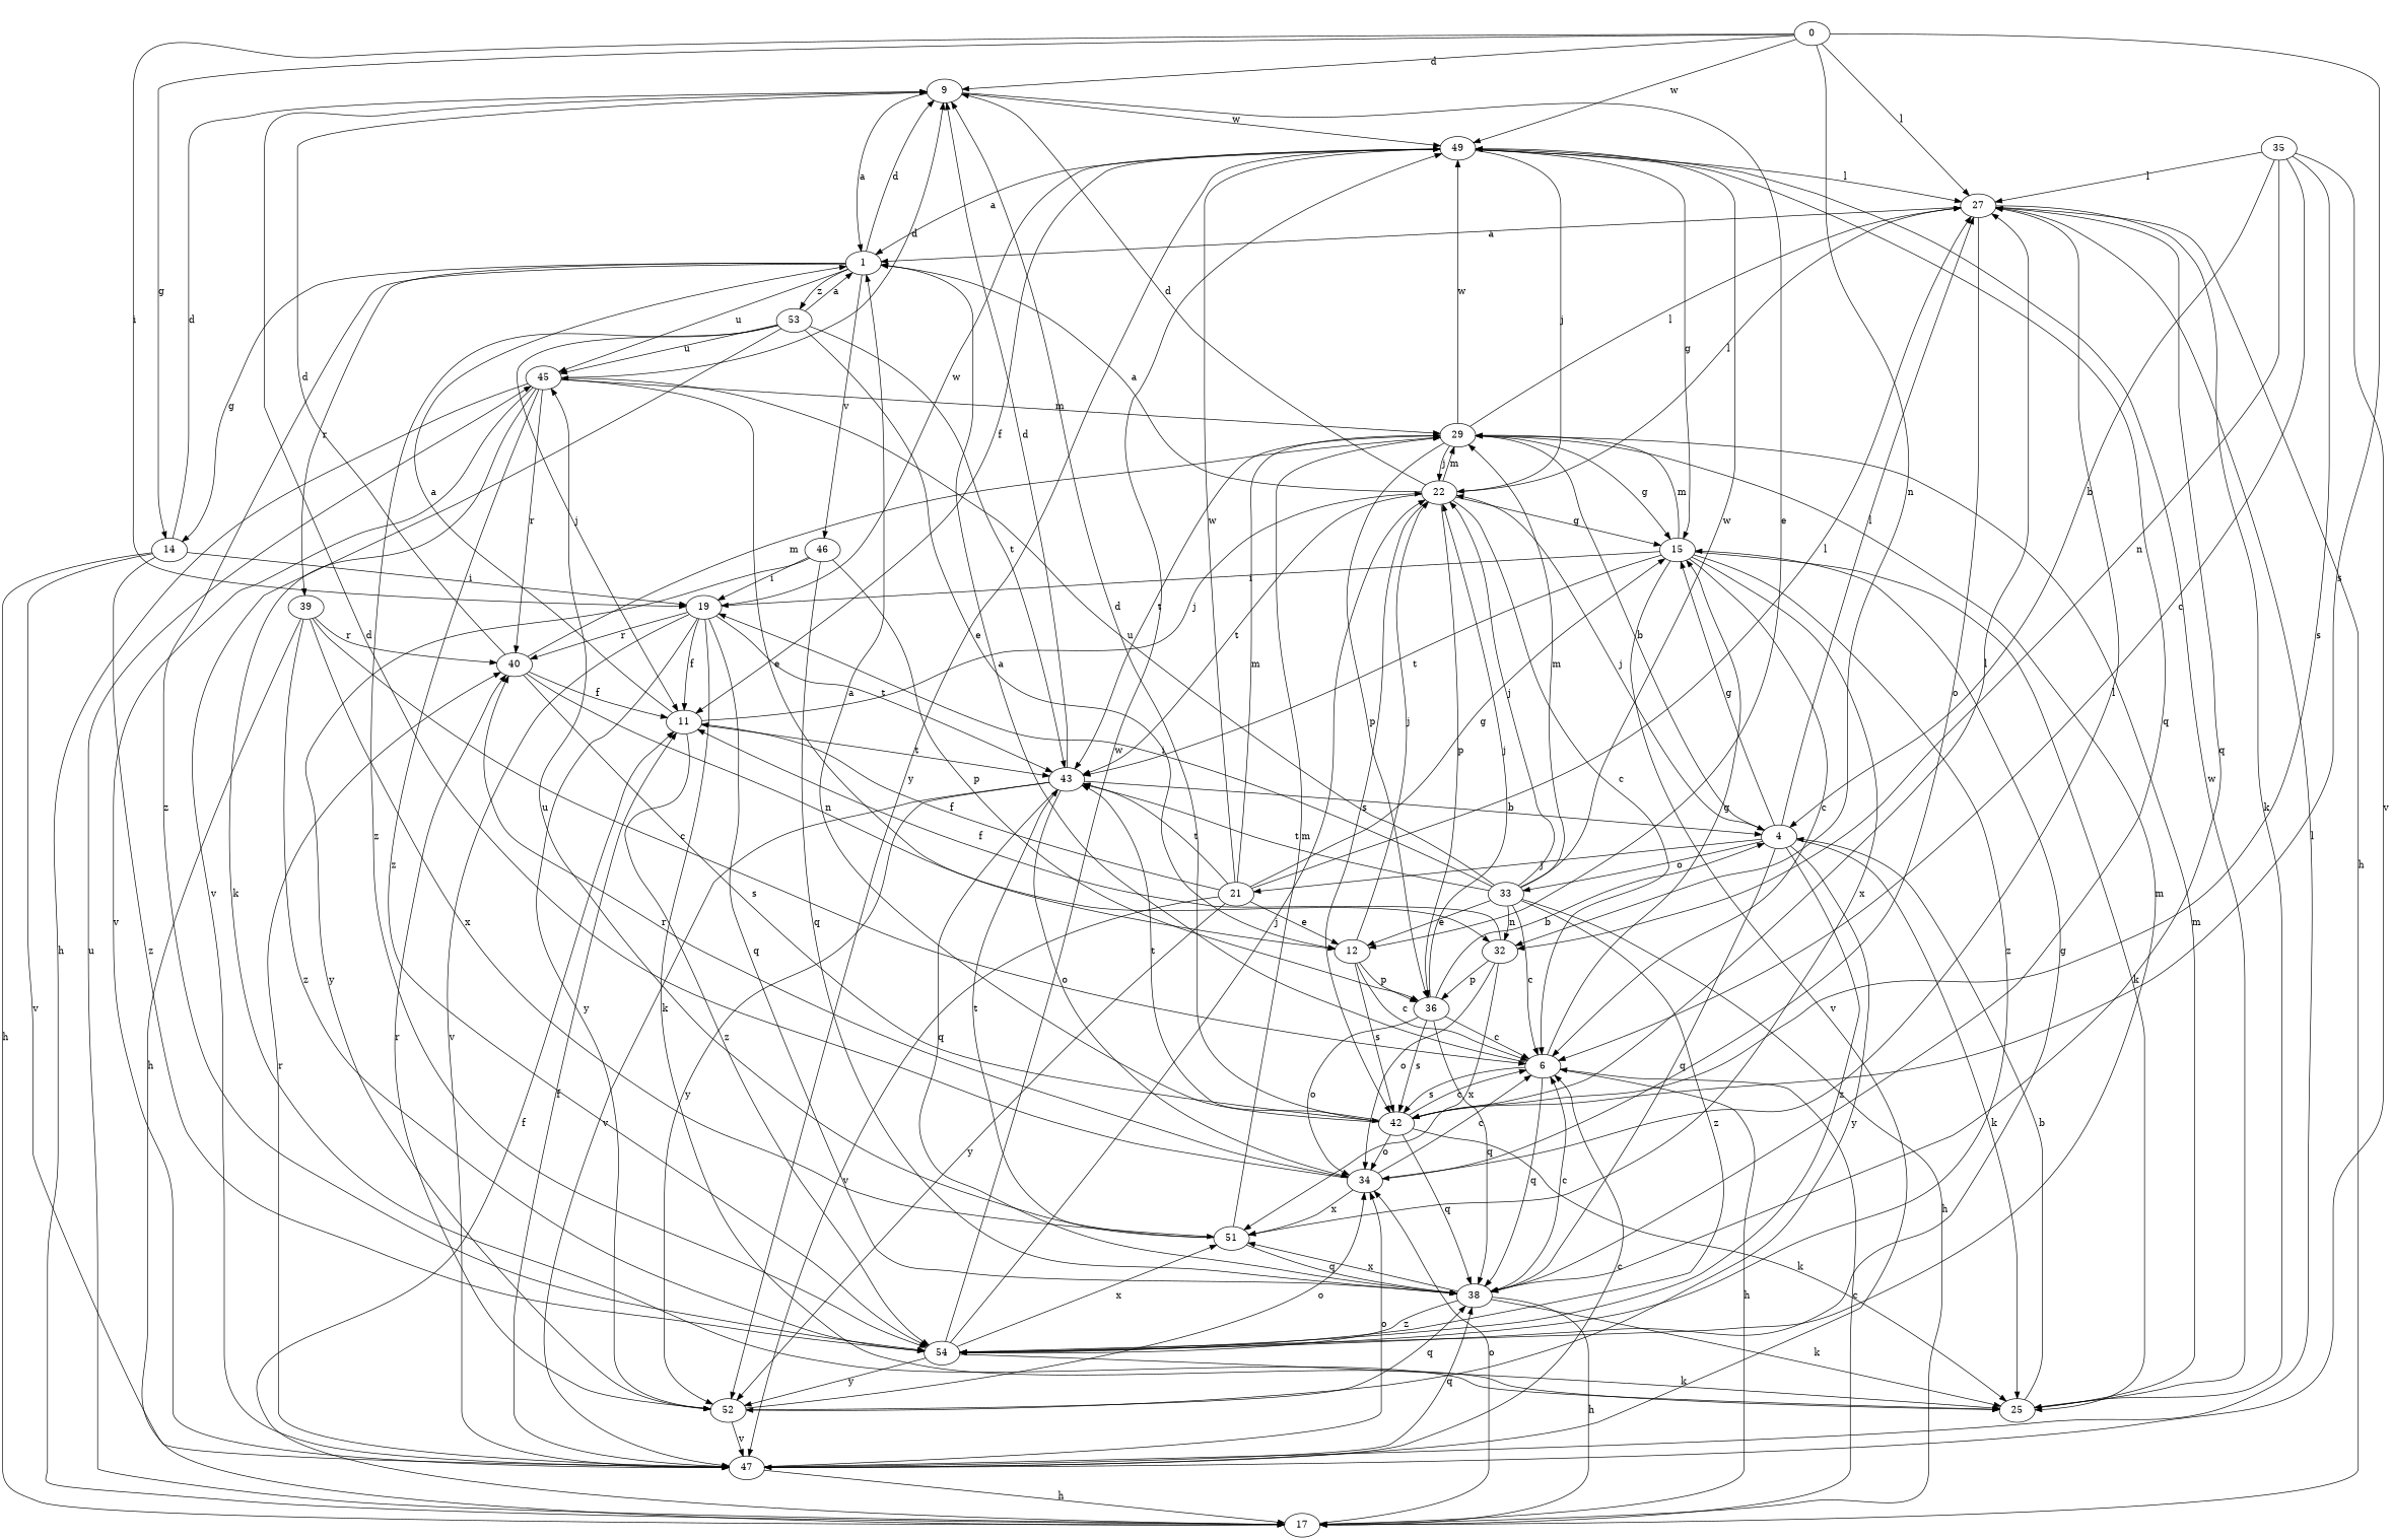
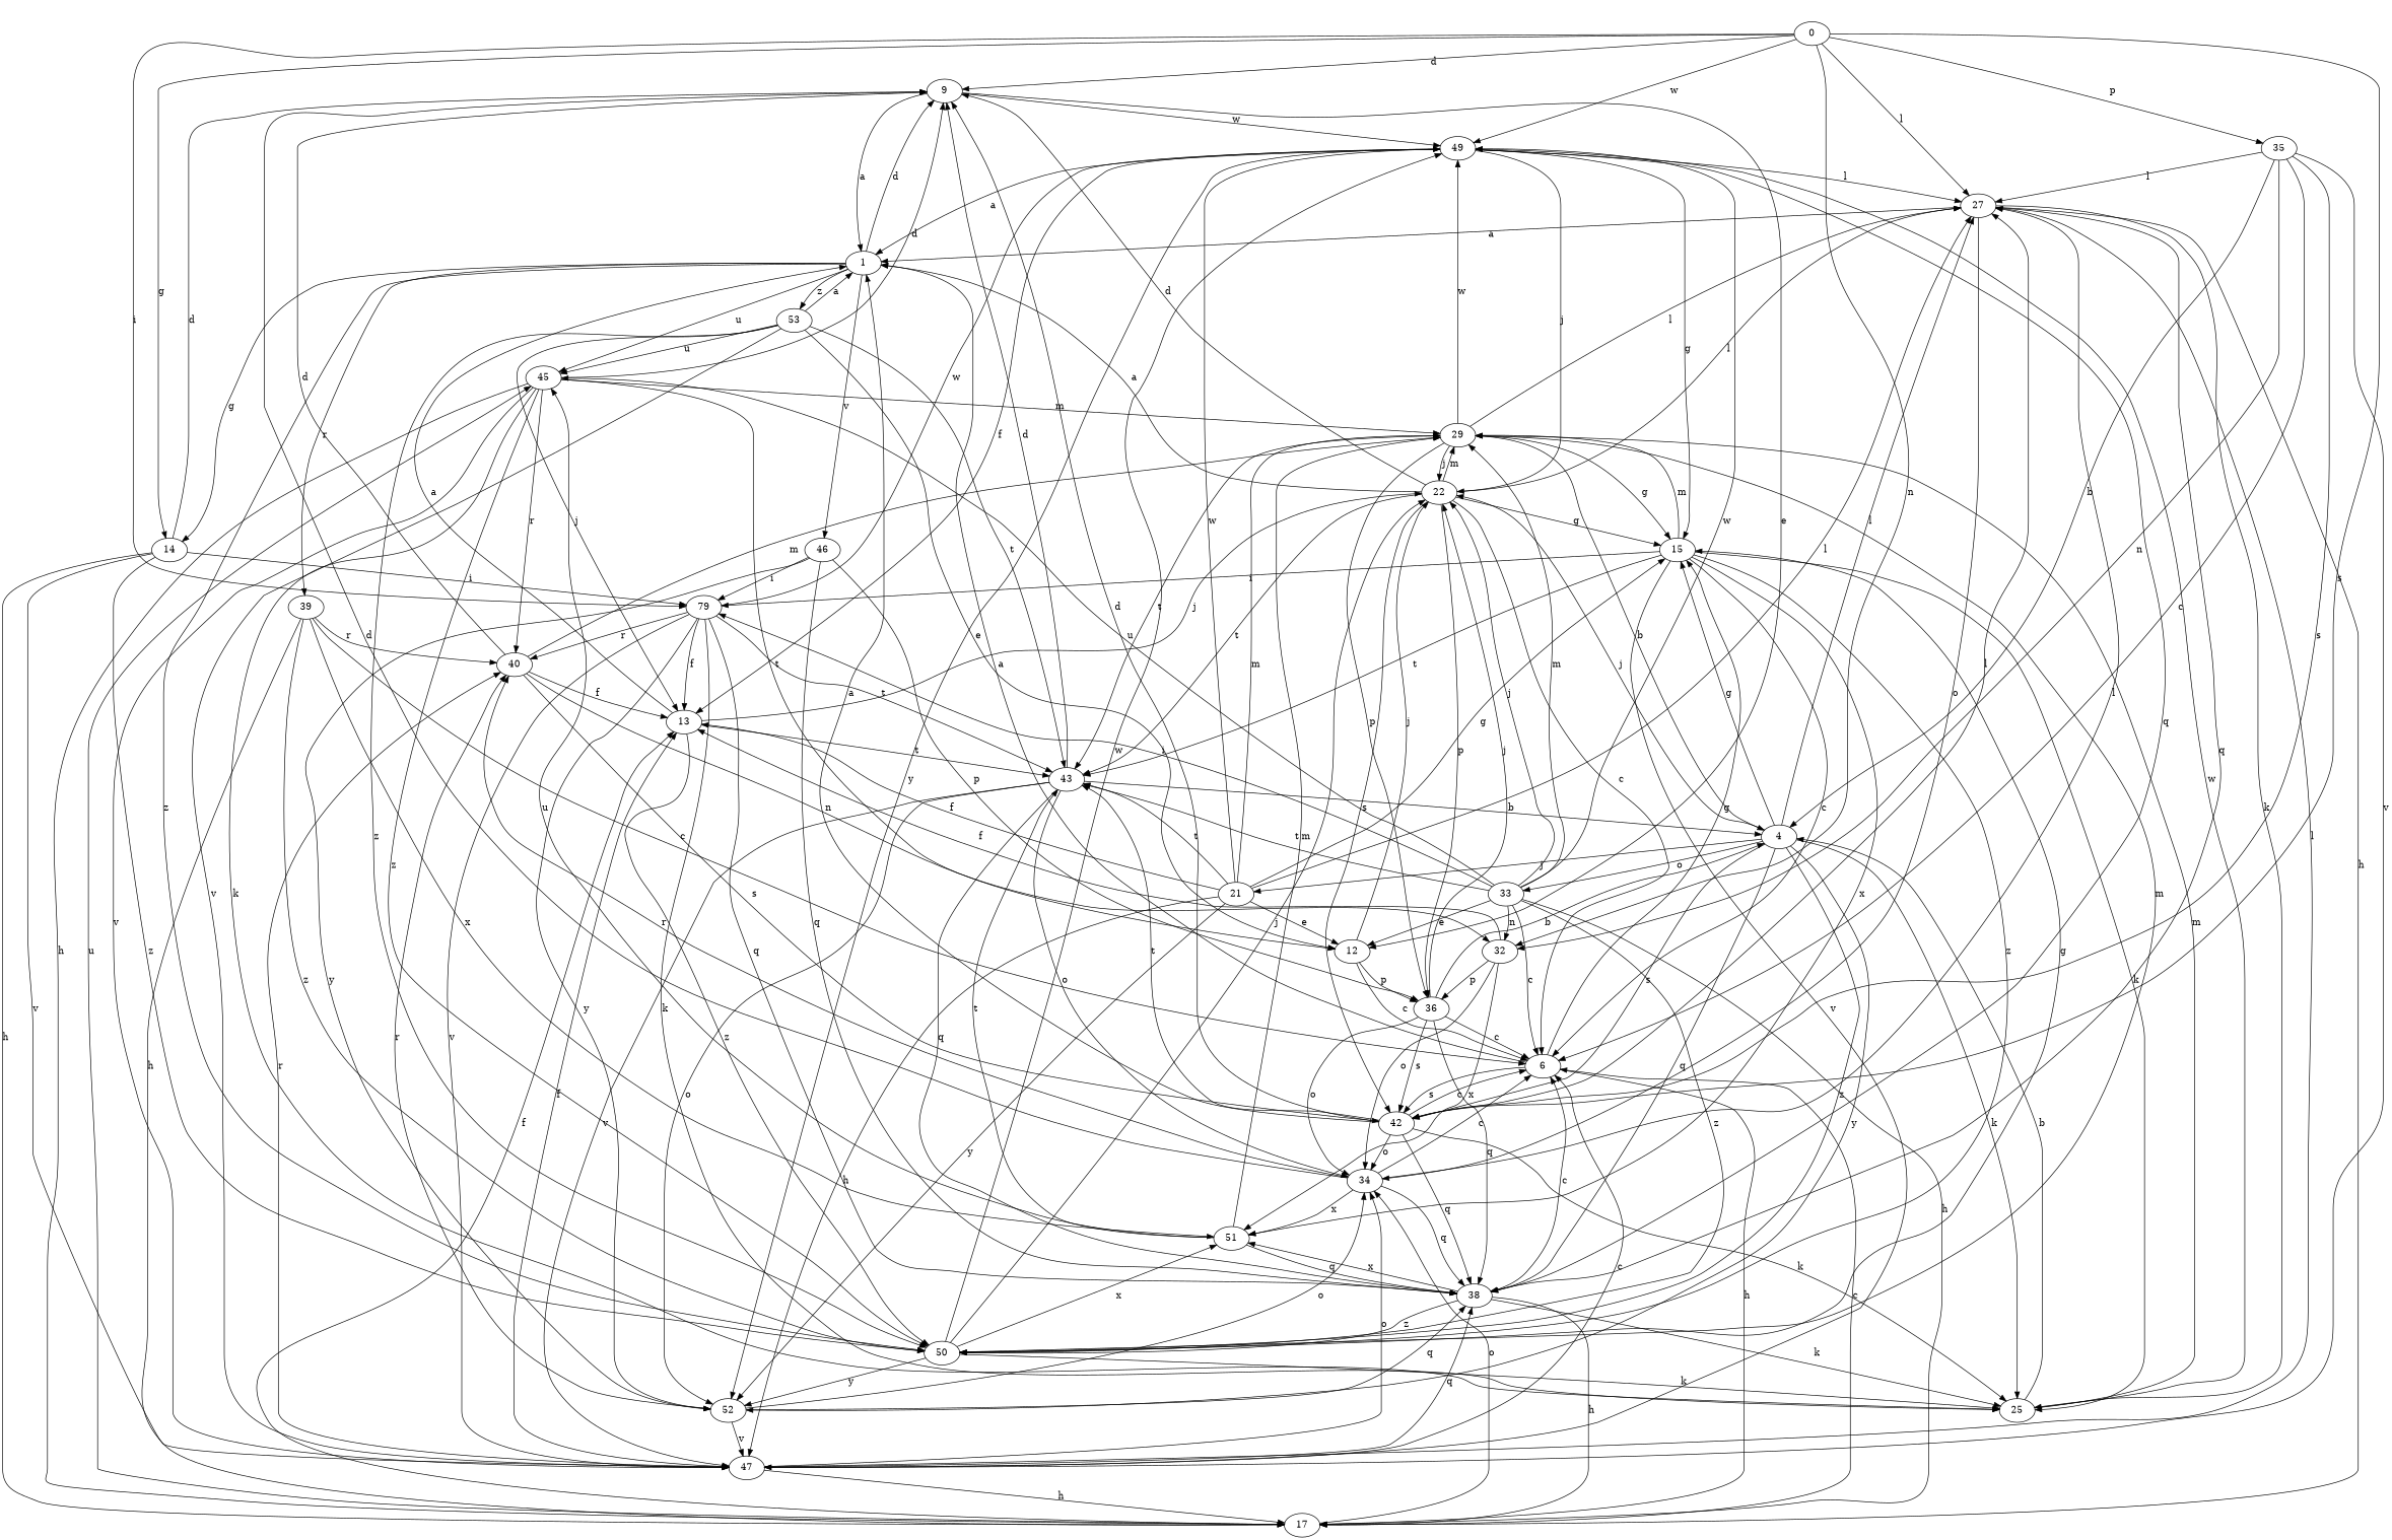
  strict digraph {
    0
    9
    14
-   19
+   19 [label=79]
    27
    32
    35
    42
    49
    1
    12
-   54
+   54 [label=50]
    17
    47
    25
    38
    52
-   13 [label=11]
+   13
    43
    40
    34
    36
    51
    4
    6
    15
    22
    39
    45
    46
    53
    29
    21
    33
    0 -> 9 [label=d]
    0 -> 14 [label=g]
    0 -> 19 [label=i]
    0 -> 27 [label=l]
    0 -> 32 [label=n]
+   0 -> 35 [label=p]
    0 -> 42 [label=s]
    0 -> 49 [label=w]
    9 -> 49 [label=w]
    9 -> 1 [label=a]
    9 -> 12 [label=e]
    14 -> 9 [label=d]
    14 -> 19 [label=i]
    14 -> 54 [label=z]
    14 -> 17 [label=h]
    14 -> 47 [label=v]
    19 -> 49 [label=w]
    19 -> 47 [label=v]
    19 -> 25 [label=k]
    19 -> 38 [label=q]
    19 -> 52 [label=y]
    19 -> 13 [label=f]
    19 -> 43 [label=t]
    19 -> 40 [label=r]
    27 -> 1 [label=a]
    27 -> 17 [label=h]
    27 -> 25 [label=k]
    27 -> 38 [label=q]
    27 -> 34 [label=o]
    32 -> 13 [label=f]
    32 -> 34 [label=o]
    32 -> 36 [label=p]
    32 -> 51 [label=x]
    35 -> 27 [label=l]
    35 -> 32 [label=n]
    35 -> 42 [label=s]
    35 -> 47 [label=v]
    35 -> 4 [label=b]
    35 -> 6 [label=c]
    42 -> 9 [label=d]
    42 -> 27 [label=l]
    42 -> 1 [label=a]
    42 -> 25 [label=k]
    42 -> 38 [label=q]
    42 -> 43 [label=t]
    42 -> 34 [label=o]
    42 -> 6 [label=c]
    49 -> 27 [label=l]
    49 -> 1 [label=a]
    49 -> 38 [label=q]
    49 -> 52 [label=y]
    49 -> 13 [label=f]
    49 -> 15 [label=g]
    49 -> 22 [label=j]
    1 -> 9 [label=d]
    1 -> 14 [label=g]
    1 -> 54 [label=z]
    1 -> 39 [label=r]
    1 -> 45 [label=u]
    1 -> 46 [label=v]
    1 -> 53 [label=z]
    12 -> 36 [label=p]
    12 -> 6 [label=c]
    12 -> 22 [label=j]
    54 -> 49 [label=w]
    54 -> 25 [label=k]
    54 -> 52 [label=y]
    54 -> 51 [label=x]
    54 -> 15 [label=g]
    54 -> 22 [label=j]
    54 -> 29 [label=m]
    17 -> 13 [label=f]
    17 -> 34 [label=o]
    17 -> 6 [label=c]
    17 -> 45 [label=u]
    47 -> 27 [label=l]
    47 -> 17 [label=h]
    47 -> 38 [label=q]
    47 -> 13 [label=f]
    47 -> 40 [label=r]
    47 -> 34 [label=o]
    47 -> 6 [label=c]
    25 -> 49 [label=w]
    25 -> 4 [label=b]
    25 -> 29 [label=m]
    38 -> 54 [label=z]
    38 -> 17 [label=h]
    38 -> 25 [label=k]
    38 -> 51 [label=x]
    38 -> 6 [label=c]
    52 -> 47 [label=v]
    52 -> 38 [label=q]
    52 -> 40 [label=r]
    52 -> 34 [label=o]
    13 -> 1 [label=a]
    13 -> 54 [label=z]
    13 -> 43 [label=t]
    13 -> 22 [label=j]
    43 -> 9 [label=d]
    43 -> 47 [label=v]
    43 -> 38 [label=q]
-   43 -> 52 [label=y]
+   43 -> 52 [label=o]
    43 -> 34 [label=o]
    43 -> 4 [label=b]
    40 -> 9 [label=d]
    40 -> 32 [label=n]
    40 -> 42 [label=s]
    40 -> 13 [label=f]
    40 -> 29 [label=m]
    34 -> 9 [label=d]
    34 -> 27 [label=l]
    34 -> 40 [label=r]
    34 -> 51 [label=x]
    34 -> 6 [label=c]
    36 -> 42 [label=s]
    36 -> 38 [label=q]
    36 -> 34 [label=o]
    36 -> 4 [label=b]
    36 -> 6 [label=c]
    36 -> 22 [label=j]
    51 -> 38 [label=q]
    51 -> 43 [label=t]
    51 -> 45 [label=u]
    51 -> 29 [label=m]
    4 -> 27 [label=l]
-   12 -> 42 [label=s]
+   4 -> 42 [label=s]
    4 -> 54 [label=z]
    4 -> 25 [label=k]
    4 -> 38 [label=q]
    4 -> 52 [label=y]
    4 -> 15 [label=g]
    4 -> 22 [label=j]
    4 -> 21 [label=j]
    4 -> 33 [label=o]
    6 -> 42 [label=s]
    6 -> 1 [label=a]
    6 -> 17 [label=h]
-   6 -> 38 [label=q]
+   34 -> 38 [label=q]
    6 -> 15 [label=g]
    15 -> 19 [label=i]
    15 -> 54 [label=z]
    15 -> 47 [label=v]
    15 -> 25 [label=k]
    15 -> 43 [label=t]
    15 -> 51 [label=x]
    15 -> 6 [label=c]
    15 -> 29 [label=m]
    22 -> 9 [label=d]
    22 -> 27 [label=l]
    22 -> 42 [label=s]
    22 -> 1 [label=a]
    22 -> 43 [label=t]
    22 -> 36 [label=p]
    22 -> 6 [label=c]
    22 -> 15 [label=g]
    22 -> 29 [label=m]
    39 -> 54 [label=z]
    39 -> 17 [label=h]
    39 -> 40 [label=r]
    39 -> 51 [label=x]
    39 -> 6 [label=c]
    45 -> 9 [label=d]
-   45 -> 12 [label=e]
+   45 -> 12 [label=t]
    45 -> 54 [label=z]
    45 -> 17 [label=h]
    45 -> 47 [label=v]
    45 -> 25 [label=k]
    45 -> 40 [label=r]
    45 -> 29 [label=m]
    46 -> 19 [label=i]
    46 -> 38 [label=q]
    46 -> 52 [label=y]
    46 -> 36 [label=p]
    53 -> 1 [label=a]
    53 -> 12 [label=e]
    53 -> 54 [label=z]
    53 -> 47 [label=v]
    53 -> 13 [label=j]
    53 -> 43 [label=t]
    53 -> 45 [label=u]
    29 -> 27 [label=l]
    29 -> 49 [label=w]
    29 -> 43 [label=t]
    29 -> 36 [label=p]
    29 -> 4 [label=b]
    29 -> 15 [label=g]
    29 -> 22 [label=j]
    21 -> 27 [label=l]
    21 -> 49 [label=w]
    21 -> 12 [label=e]
-   21 -> 47 [label=v]
+   21 -> 47 [label=h]
    21 -> 52 [label=y]
    21 -> 13 [label=f]
    21 -> 43 [label=t]
    21 -> 15 [label=g]
    21 -> 29 [label=m]
    33 -> 19 [label=i]
    33 -> 32 [label=n]
    33 -> 49 [label=w]
    33 -> 12 [label=e]
    33 -> 54 [label=z]
    33 -> 17 [label=h]
    33 -> 43 [label=t]
    33 -> 6 [label=c]
    33 -> 22 [label=j]
    33 -> 45 [label=u]
    33 -> 29 [label=m]
  }
